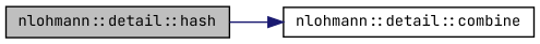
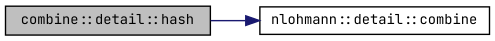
  digraph {
    rankdir=LR
    fontname="JetBrains Mono"
    node [color=black fontname="JetBrains Mono" fontsize=10 shape=record style=filled]
-   n1 [fillcolor=grey75 fontcolor=black height=0.2 label="nlohmann::detail::hash" width=0.4]
+   n1 [fillcolor=grey75 fontcolor=black height=0.2 label="combine::detail::hash" width=0.4]
    n2 [fillcolor=white height=0.2 label="nlohmann::detail::combine" width=0.4]
    n1 -> n2 [color=midnightblue fontname="JetBrains Mono" fontsize=10 labelfontname=Helvetica labelfontsize=10 style=solid]
  }
